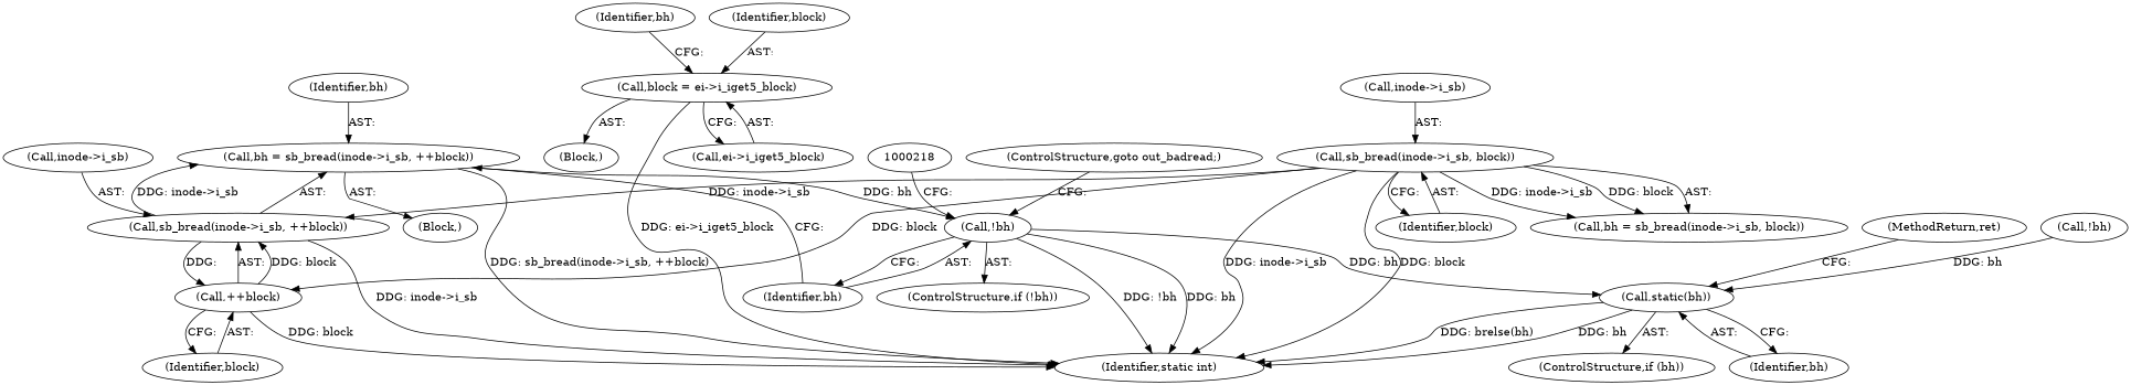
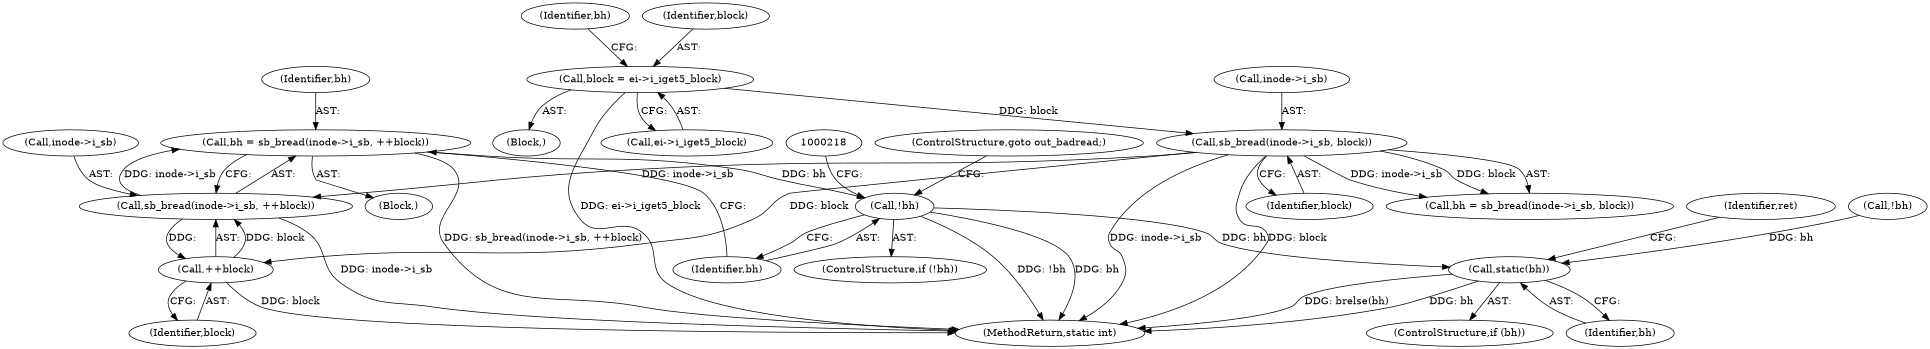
  digraph {
    n1 [label="(Call,bh = sb_bread(inode->i_sb, ++block))"]
    n2 [label="(Call,sb_bread(inode->i_sb, ++block))"]
    n3 [label="(Call,!bh)"]
-   n4 [label="(Identifier,static int)"]
+   n4 [label="(MethodReturn,static int)"]
    n5 [label="(Block,)"]
    n6 [label="(Call,++block)"]
    n7 [label="(Call,static(bh))"]
    n8 [label="(Identifier,bh)"]
    n9 [label="(ControlStructure,if (!bh))"]
    n10 [label="(Identifier,block)"]
    n11 [label="(Call,sb_bread(inode->i_sb, block))"]
    n12 [label="(Identifier,block)"]
    n13 [label="(Call,bh = sb_bread(inode->i_sb, block))"]
    n14 [label="(Call,block = ei->i_iget5_block)"]
    n15 [label="(Block,)"]
    n16 [label="(Call,ei->i_iget5_block)"]
    n17 [label="(ControlStructure,if (bh))"]
    n18 [label="(Identifier,bh)"]
    n19 [label="(ControlStructure,goto out_badread;)"]
    n20 [label="(Call,inode->i_sb)"]
    n21 [label="(Call,inode->i_sb)"]
    n22 [label="(Identifier,bh)"]
-   n23 [label="(MethodReturn,ret)"]
+   n23 [label="(Identifier,ret)"]
    n24 [label="(Call,!bh)"]
    n25 [label="(Identifier,bh)"]
    n26 [label="(Identifier,block)"]
    n27 [label=1000218]
+   n1 -> n2 [label="CFG: "]
    n1 -> n3 [label="DDG: bh"]
    n1 -> n4 [label="DDG: sb_bread(inode->i_sb, ++block)"]
    n1 -> n5 [label="AST: "]
    n2 -> n1 [label="AST: "]
    n2 -> n1 [label="DDG: inode->i_sb"]
    n2 -> n4 [label="DDG: inode->i_sb"]
    n2 -> n6 [label="DDG: "]
    n3 -> n4 [label="DDG: !bh"]
    n3 -> n4 [label="DDG: bh"]
    n3 -> n7 [label="DDG: bh"]
    n3 -> n8 [label="CFG: "]
    n3 -> n9 [label="AST: "]
    n6 -> n2 [label="AST: "]
    n6 -> n2 [label="DDG: block"]
    n6 -> n4 [label="DDG: block"]
    n6 -> n10 [label="CFG: "]
    n7 -> n4 [label="DDG: bh"]
    n7 -> n4 [label="DDG: brelse(bh)"]
    n7 -> n17 [label="AST: "]
    n7 -> n18 [label="CFG: "]
    n8 -> n1 [label="CFG: "]
    n8 -> n3 [label="AST: "]
    n10 -> n6 [label="AST: "]
    n11 -> n2 [label="DDG: inode->i_sb"]
    n11 -> n4 [label="DDG: inode->i_sb"]
    n11 -> n4 [label="DDG: block"]
    n11 -> n6 [label="DDG: block"]
    n11 -> n12 [label="CFG: "]
    n11 -> n13 [label="AST: "]
    n11 -> n13 [label="DDG: inode->i_sb"]
    n11 -> n13 [label="DDG: block"]
    n12 -> n11 [label="AST: "]
    n14 -> n4 [label="DDG: ei->i_iget5_block"]
+   n14 -> n11 [label="DDG: block"]
    n14 -> n15 [label="AST: "]
    n14 -> n16 [label="CFG: "]
    n16 -> n14 [label="AST: "]
    n18 -> n7 [label="AST: "]
    n19 -> n3 [label="CFG: "]
    n20 -> n11 [label="AST: "]
    n21 -> n2 [label="AST: "]
    n22 -> n14 [label="CFG: "]
    n23 -> n7 [label="CFG: "]
    n24 -> n7 [label="DDG: bh"]
    n25 -> n1 [label="AST: "]
    n26 -> n14 [label="AST: "]
    n27 -> n3 [label="CFG: "]
  }
